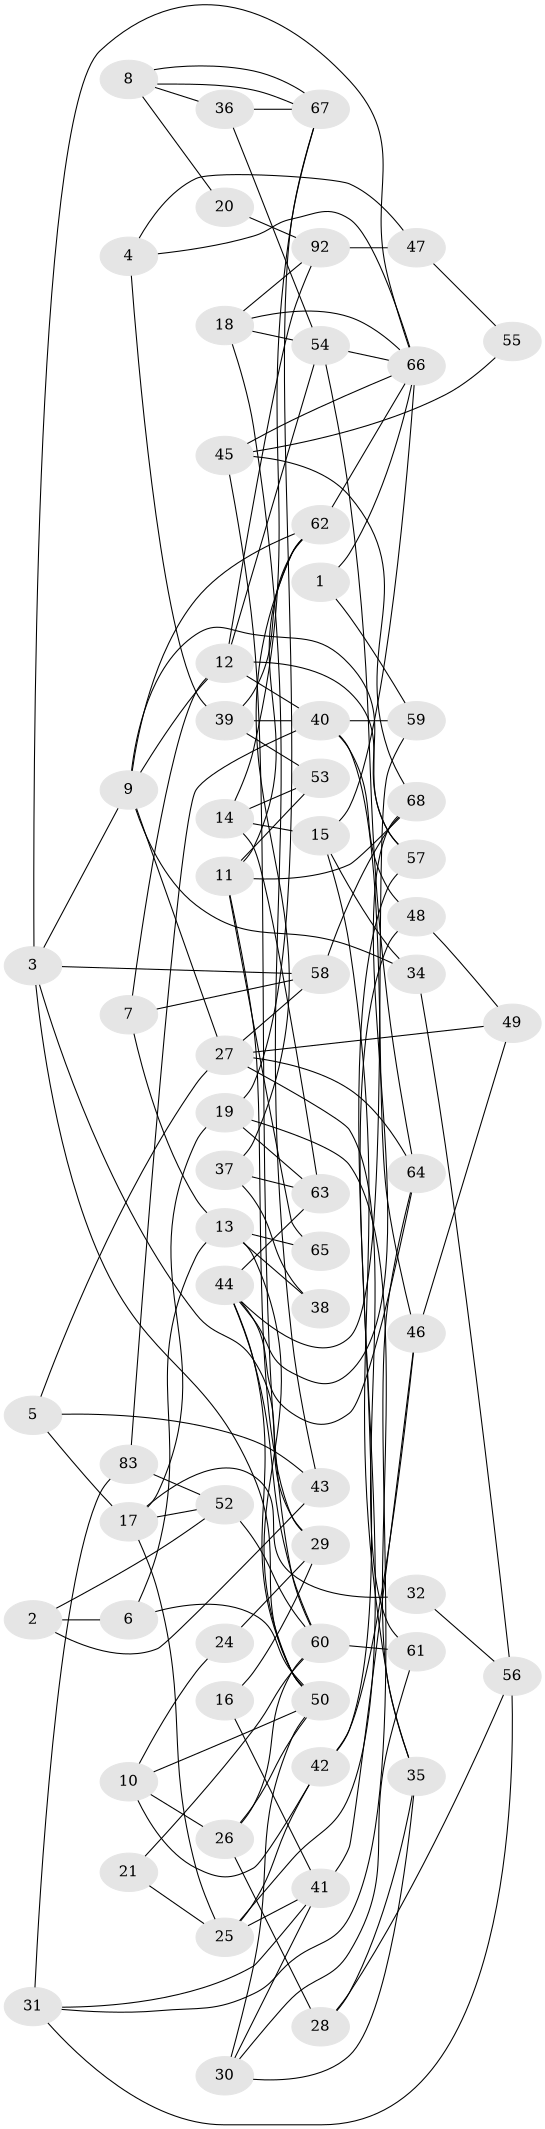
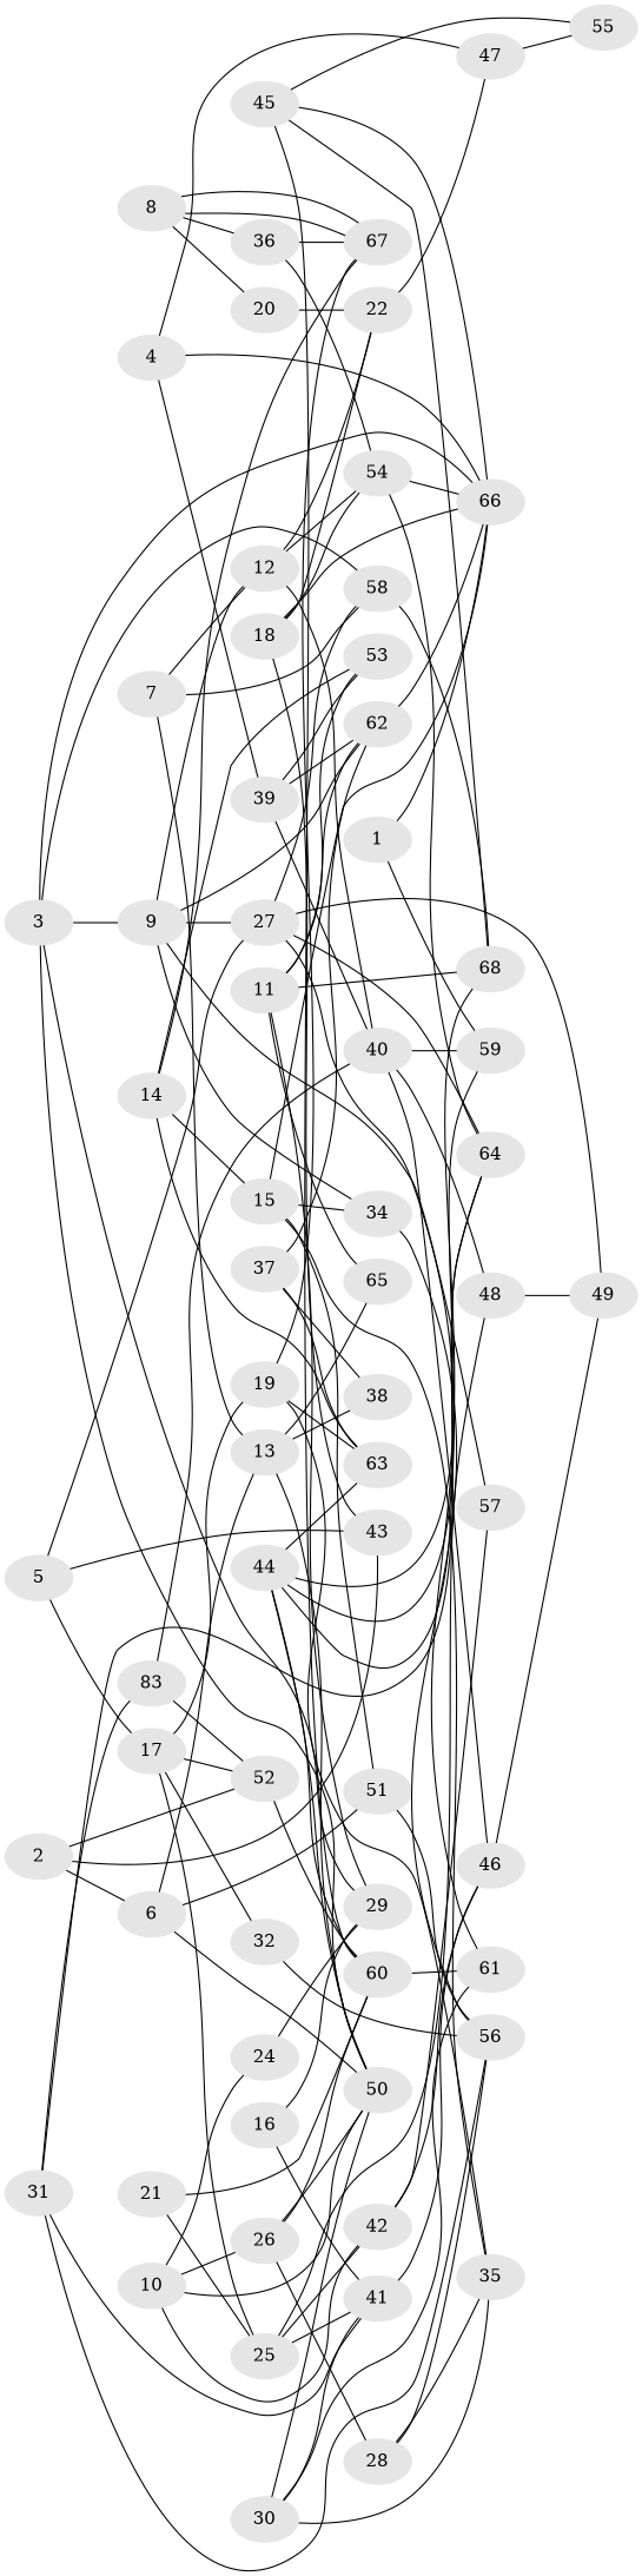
  graph {
    rankdir=LR
    node [color=gray90 style=filled]
    1
    59
    66
    2
    6
    43
    52
    50
    13
+   51
    60
    3
    9
    29
    58
    27
    12
    34
    57
    62
    68
    4
    39
    47
    53
    40
    55
    5
    17
    19
    25
    32
    49
    61
    64
    65
    38
    56
    7
-   22 [label=92]
+   22
    54
    8
    20
    36
    67
    10
    24
    26
    42
    28
    46
    11
    48
    14
    15
    63
    35
    16
    41
    18
    21
    30
    45
    31
    n65 [label=83]
    37
    44
    1 -- 59
    1 -- 66
    2 -- 6
    2 -- 43
    2 -- 52
    6 -- 50
    6 -- 13
+   6 -- 51
    52 -- 60
    13 -- 50
    13 -- 65
    13 -- 38
+   51 -- 56
    60 -- 61
    3 -- 66
    3 -- 50
    3 -- 9
    3 -- 29
    3 -- 58
    9 -- 27
    9 -- 12
    9 -- 34
    9 -- 57
    9 -- 62
    58 -- 68
    27 -- 58
    27 -- 49
    27 -- 61
    27 -- 64
-   12 -- 57
    12 -- 40
    12 -- 22
    12 -- 54
    34 -- 56
    62 -- 66
    4 -- 66
    4 -- 39
    4 -- 47
    39 -- 62
    39 -- 53
    39 -- 40
    47 -- 55
    40 -- 59
    40 -- 46
    40 -- 48
    5 -- 43
    5 -- 27
    5 -- 17
    17 -- 52
    17 -- 19
    17 -- 25
    17 -- 32
    19 -- 67
    19 -- 63
    19 -- 35
    25 -- 42
    25 -- 48
    25 -- 41
    32 -- 56
    7 -- 13
    7 -- 58
    7 -- 12
    22 -- 47
    54 -- 66
    54 -- 64
    8 -- 20
    8 -- 36
    8 -- 67
    8 -- 67
    20 -- 22
    36 -- 54
    36 -- 67
    10 -- 50
    10 -- 24
    10 -- 26
    10 -- 42
    24 -- 29
    26 -- 50
    26 -- 60
    26 -- 28
    42 -- 57
    42 -- 46
    28 -- 56
    28 -- 35
    46 -- 49
    11 -- 29
    11 -- 62
    11 -- 68
    11 -- 53
    11 -- 65
    48 -- 49
    14 -- 53
    14 -- 67
    14 -- 15
    14 -- 63
    15 -- 66
+   15 -- 51
    15 -- 34
    15 -- 35
    16 -- 29
    16 -- 41
    41 -- 46
    18 -- 66
    18 -- 43
    18 -- 22
    18 -- 54
    21 -- 60
    21 -- 25
    30 -- 50
    30 -- 61
    30 -- 35
    30 -- 41
    45 -- 66
    45 -- 60
    45 -- 68
    45 -- 55
    31 -- 64
    31 -- 56
    31 -- 41
    31 -- n65
    n65 -- 52
    n65 -- 40
    37 -- 62
    37 -- 38
    37 -- 63
    44 -- 59
    44 -- 50
    44 -- 60
    44 -- 68
    44 -- 64
    44 -- 63
  }
